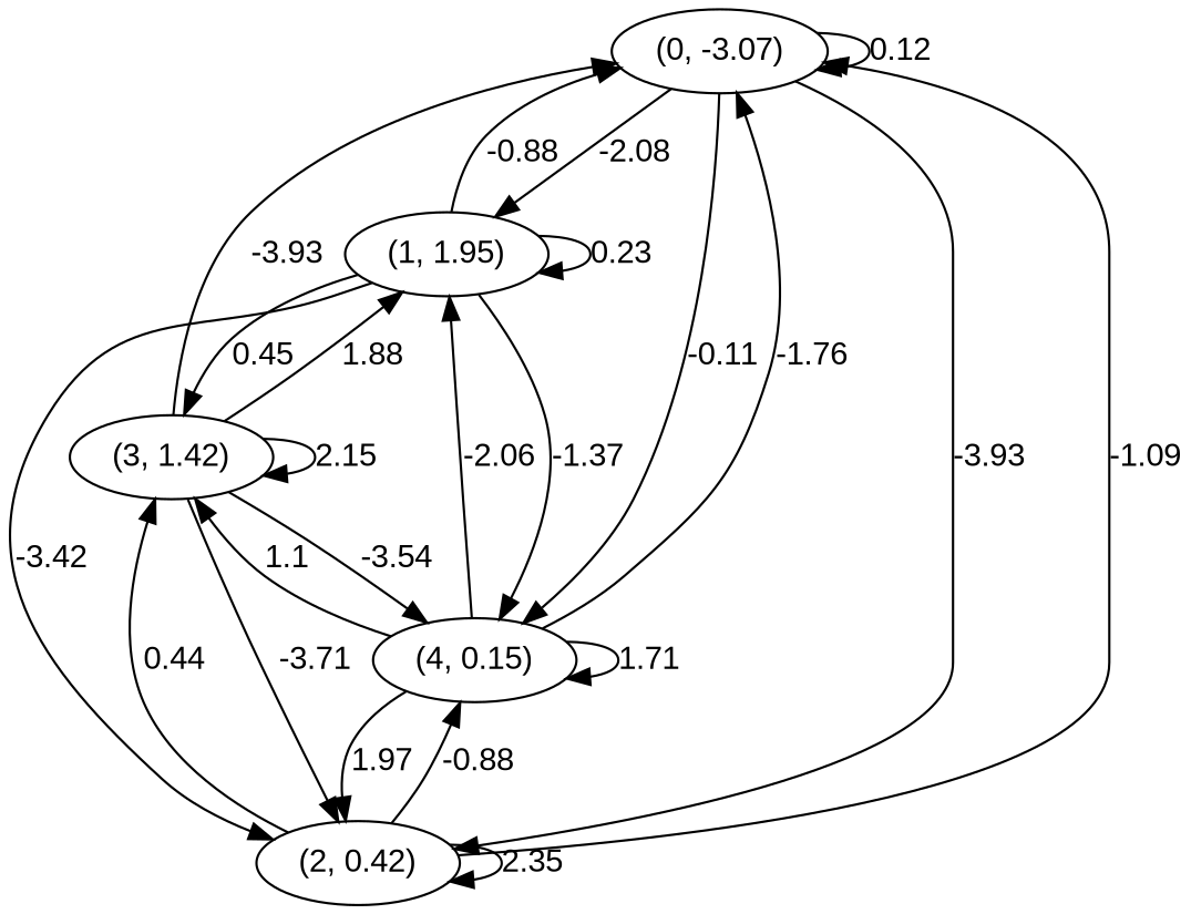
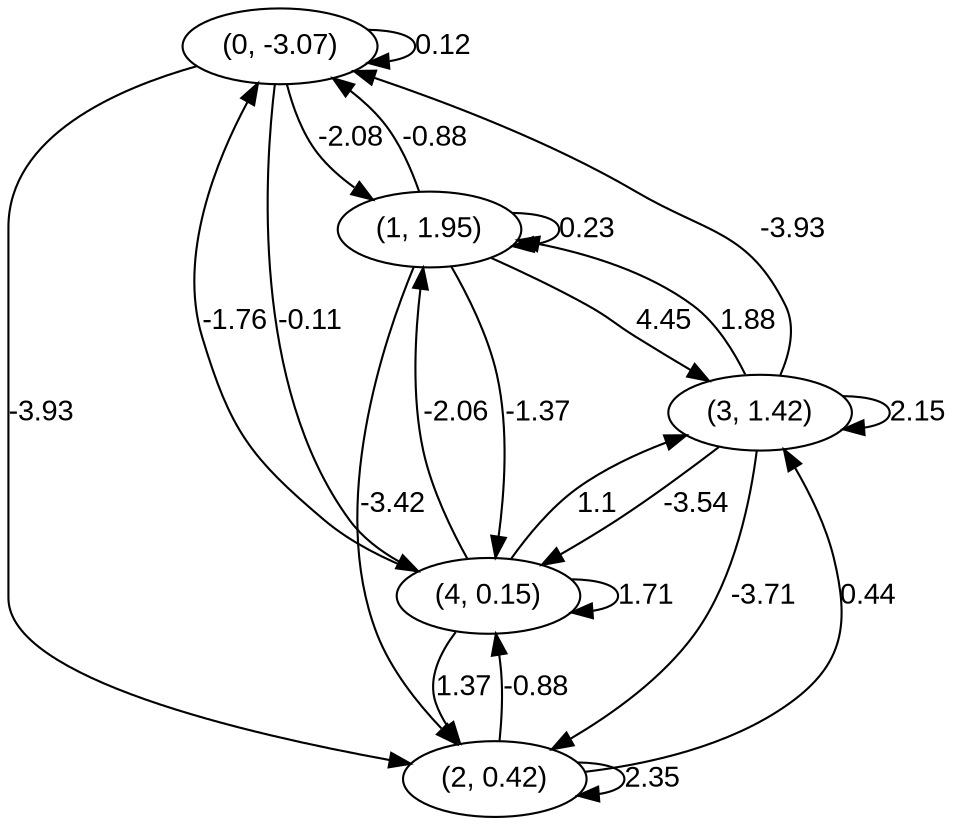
  digraph {
    fontname="Liberation Sans"
    node [fontname="Liberation Sans"]
    edge [fontname="Liberation Sans"]
    n1 [label="(0, -3.07)"]
    n2 [label="(1, 1.95)"]
    n3 [label="(2, 0.42)"]
    n4 [label="(4, 0.15)"]
    n5 [label="(3, 1.42)"]
    n1 -> n1 [label=0.12]
    n1 -> n2 [label=-2.08]
    n1 -> n3 [label=-3.93]
    n1 -> n4 [label=-0.11]
    n2 -> n1 [label=-0.88]
    n2 -> n2 [label=0.23]
    n2 -> n3 [label=-3.42]
    n2 -> n4 [label=-1.37]
-   n2 -> n5 [label=0.45]
-   n3 -> n1 [label=-1.09]
+   n2 -> n5 [label=4.45]
    n3 -> n3 [label=2.35]
    n3 -> n4 [label=-0.88]
    n3 -> n5 [label=0.44]
    n4 -> n1 [label=-1.76]
    n4 -> n2 [label=-2.06]
-   n4 -> n3 [label=1.97]
+   n4 -> n3 [label=1.37]
    n4 -> n4 [label=1.71]
    n4 -> n5 [label=1.1]
    n5 -> n1 [label=-3.93]
    n5 -> n2 [label=1.88]
    n5 -> n3 [label=-3.71]
    n5 -> n4 [label=-3.54]
    n5 -> n5 [label=2.15]
  }
